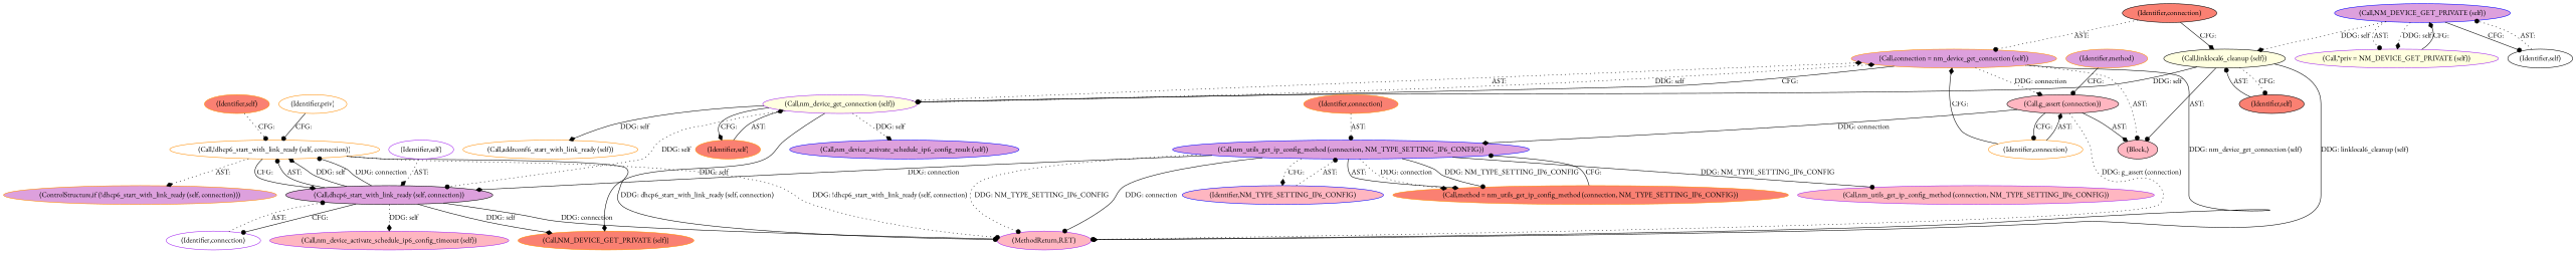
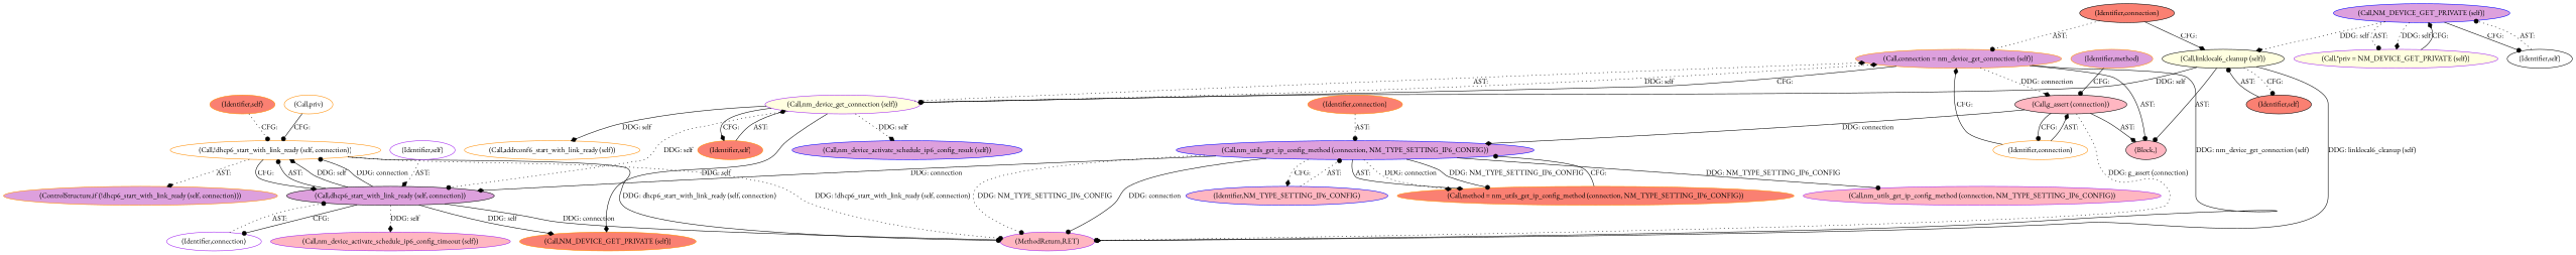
  digraph {
    fontname="EB Garamond"
    node [color=darkorange fillcolor=white fontname="EB Garamond" style=filled]
    edge [arrowhead=diamond fontname="EB Garamond" style=solid]
    n1 [label="(Call,!dhcp6_start_with_link_ready (self, connection))"]
    n2 [color=black fillcolor=plum label="(Call,dhcp6_start_with_link_ready (self, connection))"]
    n3 [fillcolor=plum label="(ControlStructure,if (!dhcp6_start_with_link_ready (self, connection)))"]
    n4 [color=purple fillcolor=lightpink label="(MethodReturn,RET)"]
    n5 [color=purple label="(Identifier,connection)"]
    n6 [color=purple fillcolor=lightpink label="(Call,nm_device_activate_schedule_ip6_config_timeout (self))"]
    n7 [fillcolor=salmon label="(Call,NM_DEVICE_GET_PRIVATE (self))"]
    n8 [color=purple fillcolor=lightyellow label="(Call,nm_device_get_connection (self))"]
    n9 [fillcolor=plum label="(Call,connection = nm_device_get_connection (self))"]
    n10 [color=blue fillcolor=plum label="(Call,nm_device_activate_schedule_ip6_config_result (self))"]
    n11 [fillcolor=salmon label="(Identifier,self)"]
    n12 [label="(Call,addrconf6_start_with_link_ready (self))"]
    n13 [color=black fillcolor=lightpink label="(Block,)"]
    n14 [color=black fillcolor=lightpink label="(Call,g_assert (connection))"]
    n15 [color=black fillcolor=lightyellow label="(Call,linklocal6_cleanup (self))"]
    n16 [color=black fillcolor=salmon label="(Identifier,self)"]
    n17 [color=blue fillcolor=plum label="(Call,NM_DEVICE_GET_PRIVATE (self))"]
    n18 [color=purple fillcolor=lightyellow label="(Call,*priv = NM_DEVICE_GET_PRIVATE (self))"]
    n19 [color=black label="(Identifier,self)"]
    n20 [color=blue fillcolor=plum label="(Call,nm_utils_get_ip_config_method (connection, NM_TYPE_SETTING_IP6_CONFIG))"]
    n21 [color=purple fillcolor=lightpink label="(Call,nm_utils_get_ip_config_method (connection, NM_TYPE_SETTING_IP6_CONFIG))"]
    n22 [color=blue fillcolor=lightpink label="(Identifier,NM_TYPE_SETTING_IP6_CONFIG)"]
    n23 [fillcolor=salmon label="(Call,method = nm_utils_get_ip_config_method (connection, NM_TYPE_SETTING_IP6_CONFIG))"]
    n24 [label="(Identifier,connection)"]
    n25 [color=black fillcolor=salmon label="(Identifier,connection)"]
    n26 [fillcolor=salmon label="(Identifier,connection)"]
    n27 [color=purple label="(Identifier,self)"]
    n28 [fillcolor=plum label="(Identifier,method)"]
    n29 [fillcolor=salmon label="(Identifier,self)"]
-   n30 [label="(Identifier,priv)"]
+   n30 [label="(Call,priv)"]
    n1 -> n2 [label="CFG: "]
    n1 -> n3 [label="AST: " style=dotted]
    n1 -> n4 [arrowhead=dot label="DDG: !dhcp6_start_with_link_ready (self, connection)" style=dotted]
    n1 -> n4 [arrowhead=dot label="DDG: dhcp6_start_with_link_ready (self, connection)"]
    n2 -> n1 [arrowhead=dot label="AST: "]
    n2 -> n1 [label="DDG: self"]
    n2 -> n1 [arrowhead=dot label="DDG: connection"]
    n2 -> n4 [arrowhead=dot label="DDG: connection"]
    n2 -> n5 [arrowhead=dot label="CFG: "]
    n2 -> n6 [label="DDG: self" style=dotted]
    n2 -> n7 [label="DDG: self"]
    n5 -> n2 [arrowhead=dot label="AST: " style=dotted]
    n8 -> n2 [arrowhead=dot label="DDG: self" style=dotted]
    n8 -> n7 [label="DDG: self"]
    n8 -> n9 [label="AST: " style=dotted]
    n8 -> n9 [label="DDG: self" style=dotted]
    n8 -> n10 [label="DDG: self" style=dotted]
    n8 -> n11 [label="CFG: "]
    n8 -> n12 [label="DDG: self"]
    n9 -> n4 [label="DDG: nm_device_get_connection (self)"]
    n9 -> n8 [arrowhead=dot label="CFG: "]
-   n9 -> n13 [arrowhead=dot label="AST: " style=dotted]
+   n9 -> n13 [arrowhead=dot label="AST: "]
    n9 -> n14 [label="DDG: connection" style=dotted]
    n11 -> n8 [label="AST: "]
    n14 -> n4 [arrowhead=dot label="DDG: g_assert (connection)" style=dotted]
    n14 -> n13 [label="AST: "]
    n14 -> n20 [label="DDG: connection"]
    n14 -> n24 [arrowhead=dot label="CFG: "]
    n15 -> n4 [label="DDG: linklocal6_cleanup (self)"]
    n15 -> n8 [label="DDG: self"]
    n15 -> n13 [arrowhead=dot label="AST: "]
    n15 -> n16 [arrowhead=dot label="CFG: " style=dotted]
    n16 -> n15 [arrowhead=dot label="AST: "]
    n17 -> n15 [label="DDG: self" style=dotted]
    n17 -> n18 [arrowhead=dot label="AST: " style=dotted]
    n17 -> n18 [label="DDG: self" style=dotted]
    n17 -> n19 [arrowhead=dot label="CFG: "]
    n18 -> n17 [label="CFG: "]
    n19 -> n17 [arrowhead=dot label="AST: " style=dotted]
    n20 -> n2 [label="DDG: connection"]
    n20 -> n4 [arrowhead=dot label="DDG: NM_TYPE_SETTING_IP6_CONFIG" style=dotted]
    n20 -> n4 [arrowhead=dot label="DDG: connection"]
    n20 -> n21 [arrowhead=dot label="DDG: NM_TYPE_SETTING_IP6_CONFIG"]
    n20 -> n22 [label="CFG: " style=dotted]
    n20 -> n23 [label="AST: "]
    n20 -> n23 [label="DDG: connection" style=dotted]
    n20 -> n23 [arrowhead=dot label="DDG: NM_TYPE_SETTING_IP6_CONFIG"]
    n22 -> n20 [arrowhead=dot label="AST: " style=dotted]
    n23 -> n20 [arrowhead=dot label="CFG: "]
    n24 -> n9 [label="CFG: "]
    n24 -> n14 [label="AST: "]
    n25 -> n9 [arrowhead=dot label="AST: " style=dotted]
    n25 -> n15 [label="CFG: "]
    n26 -> n20 [arrowhead=dot label="AST: " style=dotted]
    n27 -> n2 [label="AST: " style=dotted]
    n28 -> n14 [arrowhead=dot label="CFG: "]
    n29 -> n1 [arrowhead=dot label="CFG: " style=dotted]
    n30 -> n1 [arrowhead=dot label="CFG: "]
  }
